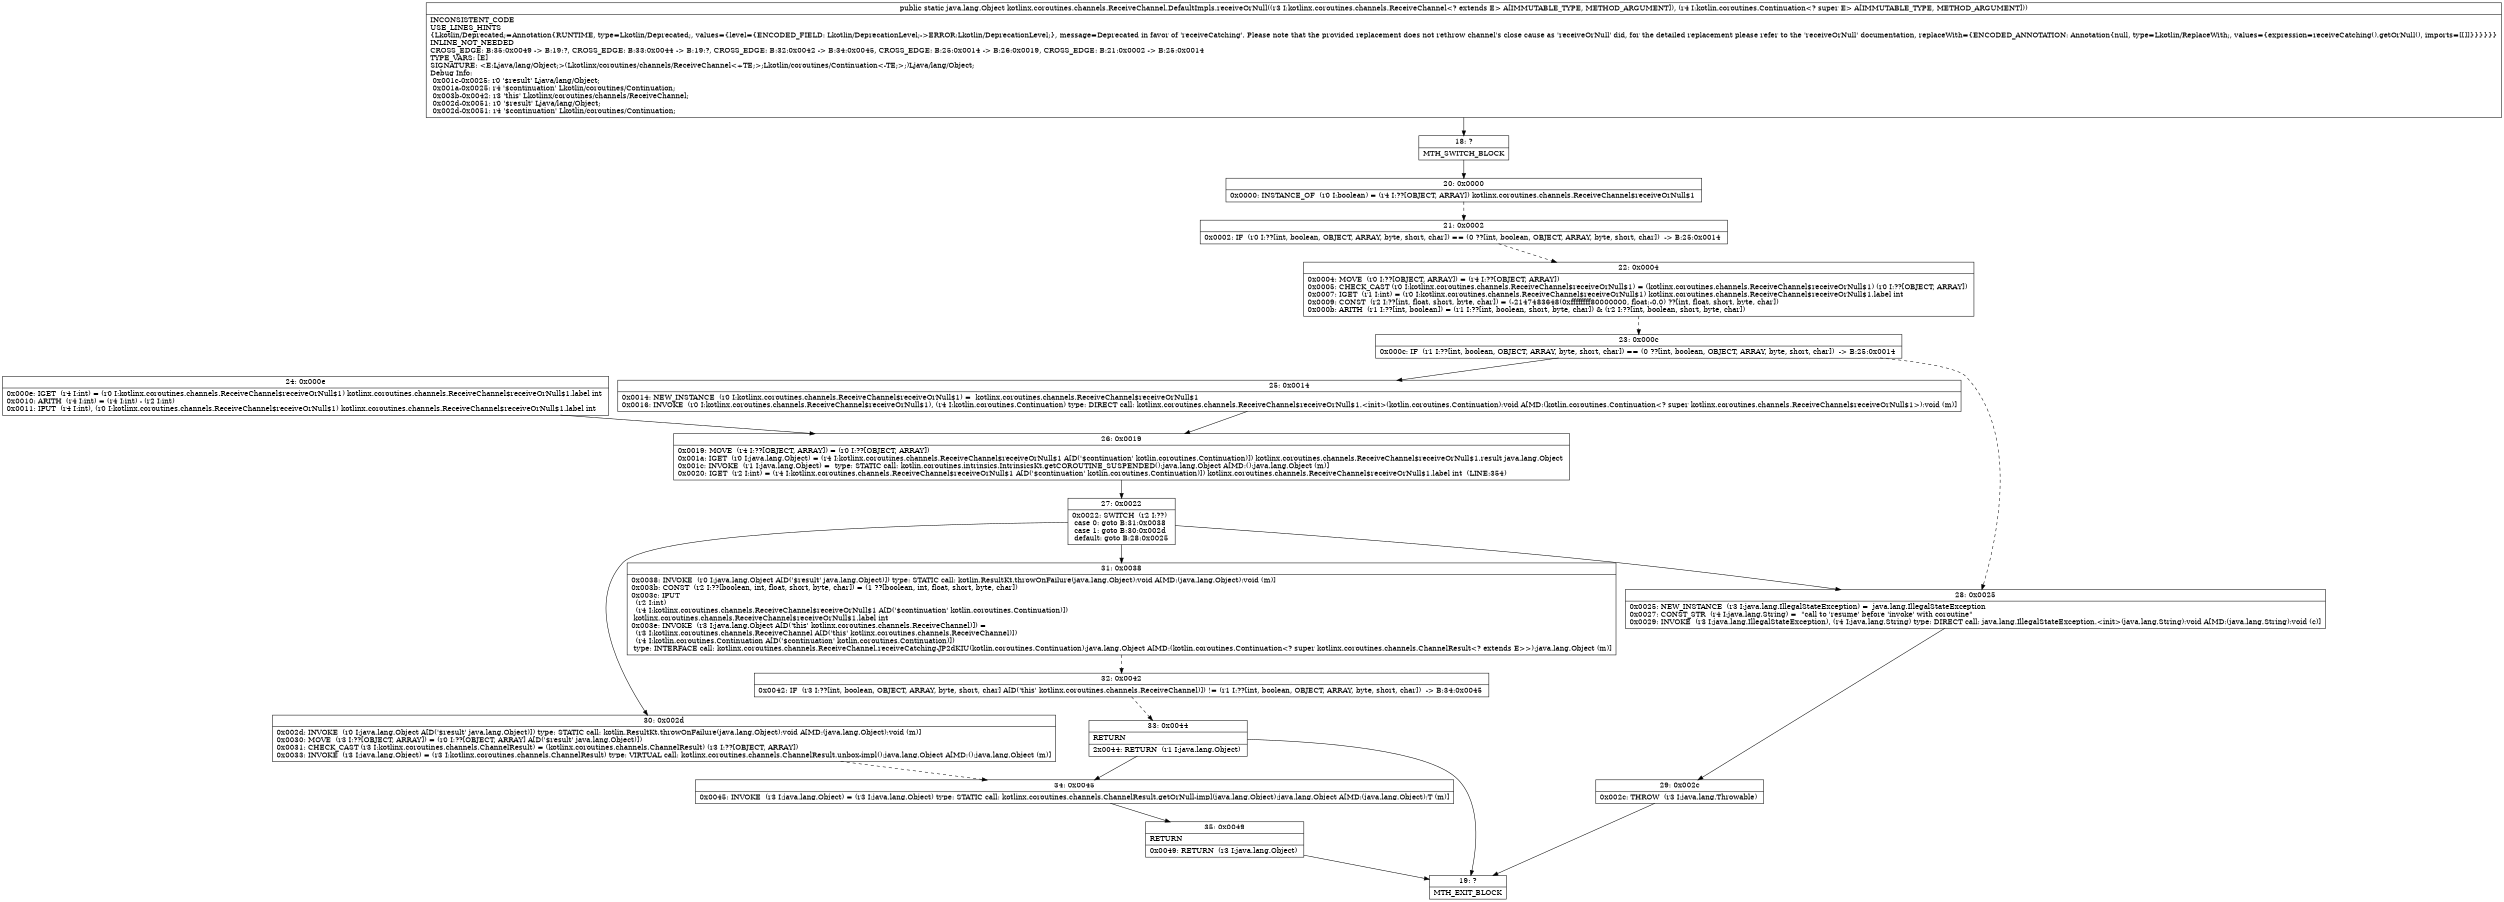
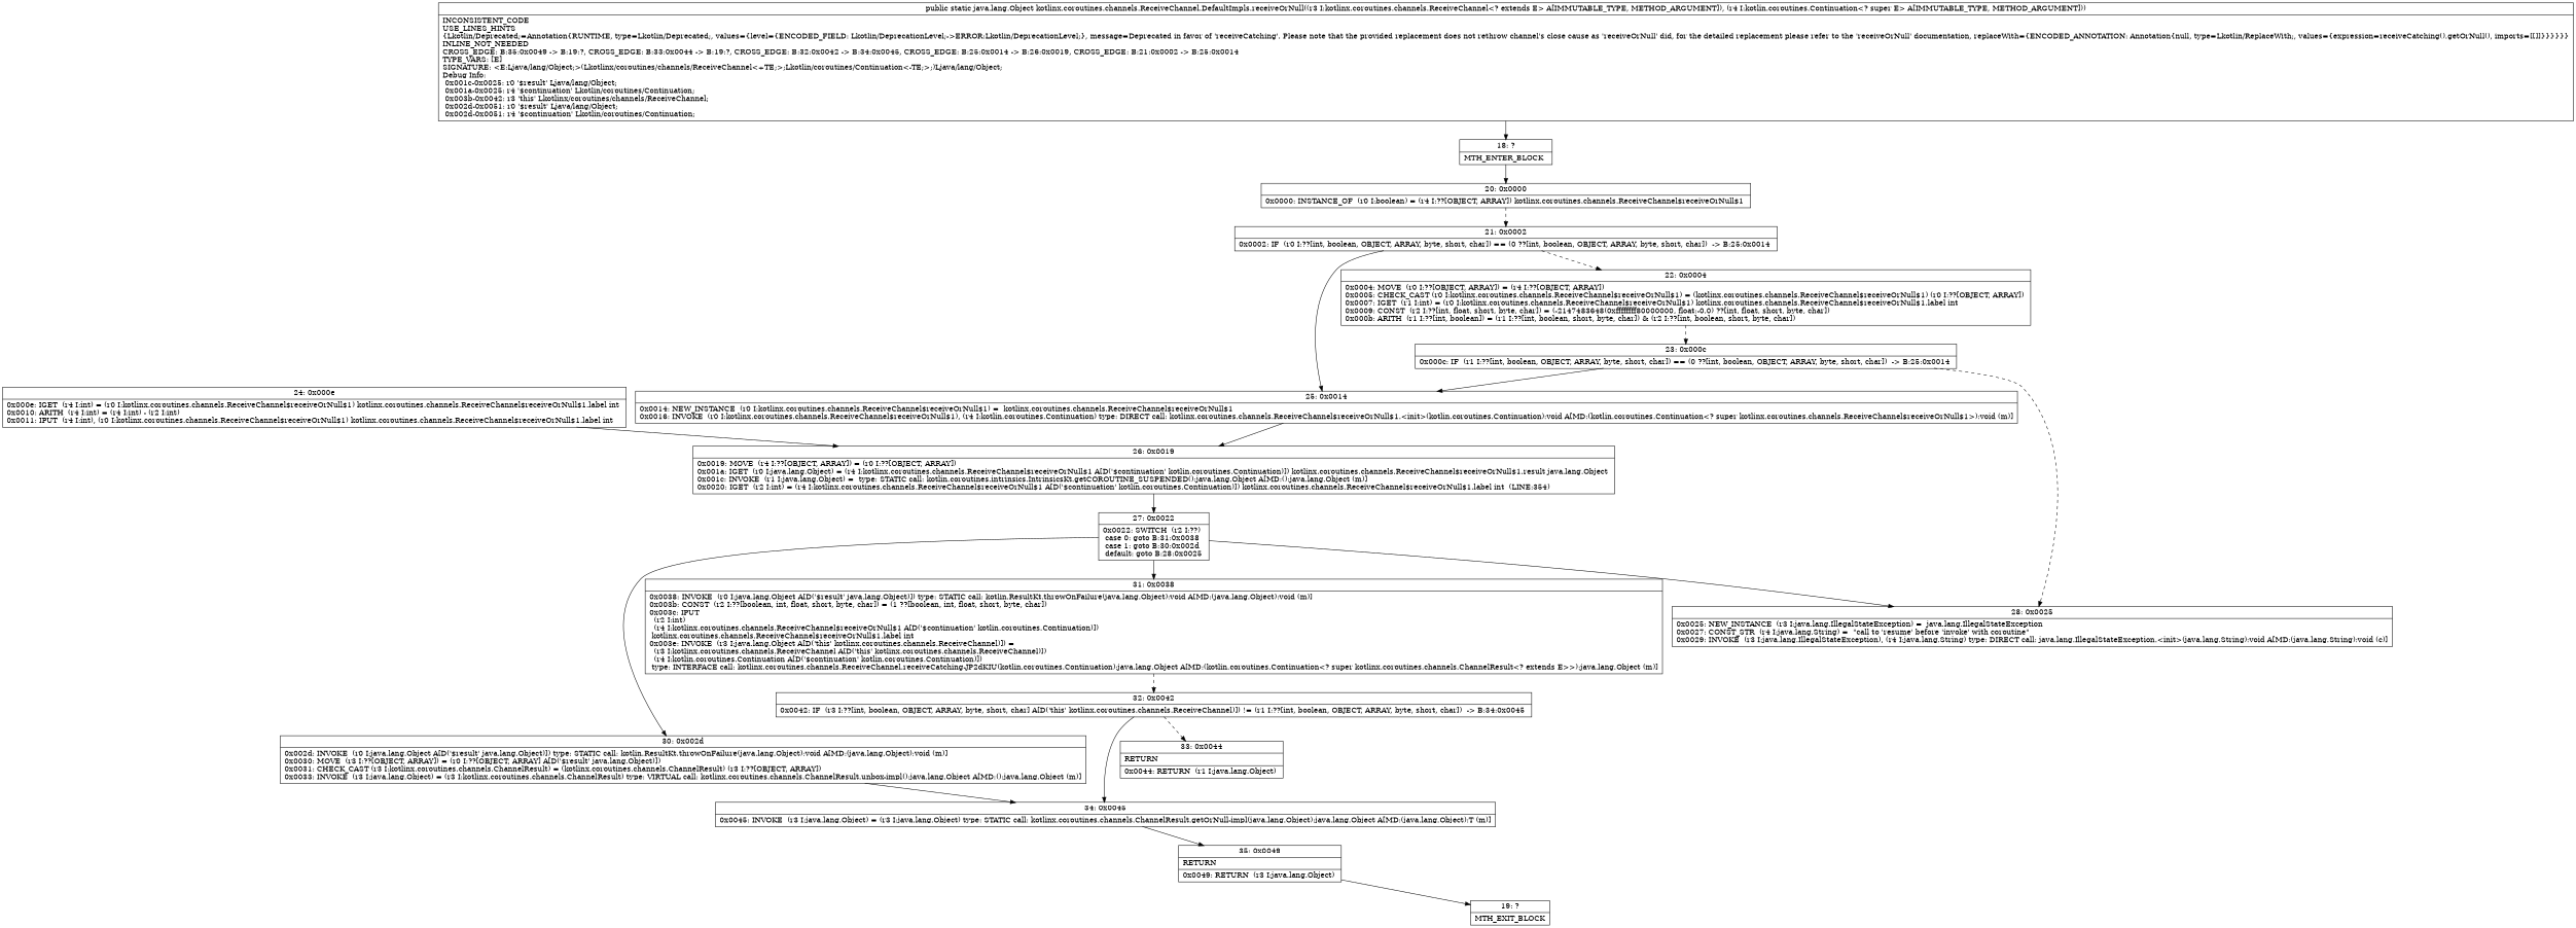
  digraph {
    node [shape=record]
-   n1 [label="{18\:\ ?|MTH_SWITCH_BLOCK\l}"]
+   n1 [label="{18\:\ ?|MTH_ENTER_BLOCK\l}"]
    n2 [label="{20\:\ 0x0000|0x0000: INSTANCE_OF  (r0 I:boolean) = (r4 I:??[OBJECT, ARRAY]) kotlinx.coroutines.channels.ReceiveChannel$receiveOrNull$1 \l}"]
    n3 [label="{21\:\ 0x0002|0x0002: IF  (r0 I:??[int, boolean, OBJECT, ARRAY, byte, short, char]) == (0 ??[int, boolean, OBJECT, ARRAY, byte, short, char])  \-\> B:25:0x0014 \l}"]
    n4 [label="{22\:\ 0x0004|0x0004: MOVE  (r0 I:??[OBJECT, ARRAY]) = (r4 I:??[OBJECT, ARRAY]) \l0x0005: CHECK_CAST (r0 I:kotlinx.coroutines.channels.ReceiveChannel$receiveOrNull$1) = (kotlinx.coroutines.channels.ReceiveChannel$receiveOrNull$1) (r0 I:??[OBJECT, ARRAY]) \l0x0007: IGET  (r1 I:int) = (r0 I:kotlinx.coroutines.channels.ReceiveChannel$receiveOrNull$1) kotlinx.coroutines.channels.ReceiveChannel$receiveOrNull$1.label int \l0x0009: CONST  (r2 I:??[int, float, short, byte, char]) = (\-2147483648(0xffffffff80000000, float:\-0.0) ??[int, float, short, byte, char]) \l0x000b: ARITH  (r1 I:??[int, boolean]) = (r1 I:??[int, boolean, short, byte, char]) & (r2 I:??[int, boolean, short, byte, char]) \l}"]
    n5 [label="{25\:\ 0x0014|0x0014: NEW_INSTANCE  (r0 I:kotlinx.coroutines.channels.ReceiveChannel$receiveOrNull$1) =  kotlinx.coroutines.channels.ReceiveChannel$receiveOrNull$1 \l0x0016: INVOKE  (r0 I:kotlinx.coroutines.channels.ReceiveChannel$receiveOrNull$1), (r4 I:kotlin.coroutines.Continuation) type: DIRECT call: kotlinx.coroutines.channels.ReceiveChannel$receiveOrNull$1.\<init\>(kotlin.coroutines.Continuation):void A[MD:(kotlin.coroutines.Continuation\<? super kotlinx.coroutines.channels.ReceiveChannel$receiveOrNull$1\>):void (m)]\l}"]
    n6 [label="{23\:\ 0x000c|0x000c: IF  (r1 I:??[int, boolean, OBJECT, ARRAY, byte, short, char]) == (0 ??[int, boolean, OBJECT, ARRAY, byte, short, char])  \-\> B:25:0x0014 \l}"]
    n7 [label="{26\:\ 0x0019|0x0019: MOVE  (r4 I:??[OBJECT, ARRAY]) = (r0 I:??[OBJECT, ARRAY]) \l0x001a: IGET  (r0 I:java.lang.Object) = (r4 I:kotlinx.coroutines.channels.ReceiveChannel$receiveOrNull$1 A[D('$continuation' kotlin.coroutines.Continuation)]) kotlinx.coroutines.channels.ReceiveChannel$receiveOrNull$1.result java.lang.Object \l0x001c: INVOKE  (r1 I:java.lang.Object) =  type: STATIC call: kotlin.coroutines.intrinsics.IntrinsicsKt.getCOROUTINE_SUSPENDED():java.lang.Object A[MD:():java.lang.Object (m)]\l0x0020: IGET  (r2 I:int) = (r4 I:kotlinx.coroutines.channels.ReceiveChannel$receiveOrNull$1 A[D('$continuation' kotlin.coroutines.Continuation)]) kotlinx.coroutines.channels.ReceiveChannel$receiveOrNull$1.label int  (LINE:354)\l}"]
    n8 [label="{28\:\ 0x0025|0x0025: NEW_INSTANCE  (r3 I:java.lang.IllegalStateException) =  java.lang.IllegalStateException \l0x0027: CONST_STR  (r4 I:java.lang.String) =  \"call to 'resume' before 'invoke' with coroutine\" \l0x0029: INVOKE  (r3 I:java.lang.IllegalStateException), (r4 I:java.lang.String) type: DIRECT call: java.lang.IllegalStateException.\<init\>(java.lang.String):void A[MD:(java.lang.String):void (c)]\l}"]
    n9 [label="{24\:\ 0x000e|0x000e: IGET  (r4 I:int) = (r0 I:kotlinx.coroutines.channels.ReceiveChannel$receiveOrNull$1) kotlinx.coroutines.channels.ReceiveChannel$receiveOrNull$1.label int \l0x0010: ARITH  (r4 I:int) = (r4 I:int) \- (r2 I:int) \l0x0011: IPUT  (r4 I:int), (r0 I:kotlinx.coroutines.channels.ReceiveChannel$receiveOrNull$1) kotlinx.coroutines.channels.ReceiveChannel$receiveOrNull$1.label int \l}"]
    n10 [label="{27\:\ 0x0022|0x0022: SWITCH  (r2 I:??)\l case 0: goto B:31:0x0038\l case 1: goto B:30:0x002d\l default: goto B:28:0x0025 \l}"]
    n11 [label="{30\:\ 0x002d|0x002d: INVOKE  (r0 I:java.lang.Object A[D('$result' java.lang.Object)]) type: STATIC call: kotlin.ResultKt.throwOnFailure(java.lang.Object):void A[MD:(java.lang.Object):void (m)]\l0x0030: MOVE  (r3 I:??[OBJECT, ARRAY]) = (r0 I:??[OBJECT, ARRAY] A[D('$result' java.lang.Object)]) \l0x0031: CHECK_CAST (r3 I:kotlinx.coroutines.channels.ChannelResult) = (kotlinx.coroutines.channels.ChannelResult) (r3 I:??[OBJECT, ARRAY]) \l0x0033: INVOKE  (r3 I:java.lang.Object) = (r3 I:kotlinx.coroutines.channels.ChannelResult) type: VIRTUAL call: kotlinx.coroutines.channels.ChannelResult.unbox\-impl():java.lang.Object A[MD:():java.lang.Object (m)]\l}"]
    n12 [label="{31\:\ 0x0038|0x0038: INVOKE  (r0 I:java.lang.Object A[D('$result' java.lang.Object)]) type: STATIC call: kotlin.ResultKt.throwOnFailure(java.lang.Object):void A[MD:(java.lang.Object):void (m)]\l0x003b: CONST  (r2 I:??[boolean, int, float, short, byte, char]) = (1 ??[boolean, int, float, short, byte, char]) \l0x003c: IPUT  \l  (r2 I:int)\l  (r4 I:kotlinx.coroutines.channels.ReceiveChannel$receiveOrNull$1 A[D('$continuation' kotlin.coroutines.Continuation)])\l kotlinx.coroutines.channels.ReceiveChannel$receiveOrNull$1.label int \l0x003e: INVOKE  (r3 I:java.lang.Object A[D('this' kotlinx.coroutines.channels.ReceiveChannel)]) = \l  (r3 I:kotlinx.coroutines.channels.ReceiveChannel A[D('this' kotlinx.coroutines.channels.ReceiveChannel)])\l  (r4 I:kotlin.coroutines.Continuation A[D('$continuation' kotlin.coroutines.Continuation)])\l type: INTERFACE call: kotlinx.coroutines.channels.ReceiveChannel.receiveCatching\-JP2dKIU(kotlin.coroutines.Continuation):java.lang.Object A[MD:(kotlin.coroutines.Continuation\<? super kotlinx.coroutines.channels.ChannelResult\<? extends E\>\>):java.lang.Object (m)]\l}"]
-   n13 [label="{29\:\ 0x002c|0x002c: THROW  (r3 I:java.lang.Throwable) \l}"]
    n14 [label="{34\:\ 0x0045|0x0045: INVOKE  (r3 I:java.lang.Object) = (r3 I:java.lang.Object) type: STATIC call: kotlinx.coroutines.channels.ChannelResult.getOrNull\-impl(java.lang.Object):java.lang.Object A[MD:(java.lang.Object):T (m)]\l}"]
    n15 [label="{32\:\ 0x0042|0x0042: IF  (r3 I:??[int, boolean, OBJECT, ARRAY, byte, short, char] A[D('this' kotlinx.coroutines.channels.ReceiveChannel)]) != (r1 I:??[int, boolean, OBJECT, ARRAY, byte, short, char])  \-\> B:34:0x0045 \l}"]
    n16 [label="{19\:\ ?|MTH_EXIT_BLOCK\l}"]
    n17 [label="{35\:\ 0x0049|RETURN\l|0x0049: RETURN  (r3 I:java.lang.Object) \l}"]
-   n18 [label="{33\:\ 0x0044|RETURN\l|2x0044: RETURN  (r1 I:java.lang.Object) \l}"]
+   n18 [label="{33\:\ 0x0044|RETURN\l|0x0044: RETURN  (r1 I:java.lang.Object) \l}"]
    n19 [label="{public static java.lang.Object kotlinx.coroutines.channels.ReceiveChannel.DefaultImpls.receiveOrNull((r3 I:kotlinx.coroutines.channels.ReceiveChannel\<? extends E\> A[IMMUTABLE_TYPE, METHOD_ARGUMENT]), (r4 I:kotlin.coroutines.Continuation\<? super E\> A[IMMUTABLE_TYPE, METHOD_ARGUMENT]))  | INCONSISTENT_CODE\lUSE_LINES_HINTS\l\{Lkotlin\/Deprecated;=Annotation\{RUNTIME, type=Lkotlin\/Deprecated;, values=\{level=\{ENCODED_FIELD: Lkotlin\/DeprecationLevel;\-\>ERROR:Lkotlin\/DeprecationLevel;\}, message=Deprecated in favor of 'receiveCatching'. Please note that the provided replacement does not rethrow channel's close cause as 'receiveOrNull' did, for the detailed replacement please refer to the 'receiveOrNull' documentation, replaceWith=\{ENCODED_ANNOTATION: Annotation\{null, type=Lkotlin\/ReplaceWith;, values=\{expression=receiveCatching().getOrNull(), imports=[[]]\}\}\}\}\}\}\lINLINE_NOT_NEEDED\lCROSS_EDGE: B:35:0x0049 \-\> B:19:?, CROSS_EDGE: B:33:0x0044 \-\> B:19:?, CROSS_EDGE: B:32:0x0042 \-\> B:34:0x0045, CROSS_EDGE: B:25:0x0014 \-\> B:26:0x0019, CROSS_EDGE: B:21:0x0002 \-\> B:25:0x0014\lTYPE_VARS: [E]\lSIGNATURE: \<E:Ljava\/lang\/Object;\>(Lkotlinx\/coroutines\/channels\/ReceiveChannel\<+TE;\>;Lkotlin\/coroutines\/Continuation\<\-TE;\>;)Ljava\/lang\/Object;\lDebug Info:\l  0x001c\-0x0025: r0 '$result' Ljava\/lang\/Object;\l  0x001a\-0x0025: r4 '$continuation' Lkotlin\/coroutines\/Continuation;\l  0x003b\-0x0042: r3 'this' Lkotlinx\/coroutines\/channels\/ReceiveChannel;\l  0x002d\-0x0051: r0 '$result' Ljava\/lang\/Object;\l  0x002d\-0x0051: r4 '$continuation' Lkotlin\/coroutines\/Continuation;\l}"]
    n1 -> n2
    n2 -> n3 [style=dashed]
    n3 -> n4 [style=dashed]
+   n3 -> n5
    n4 -> n6 [style=dashed]
    n5 -> n7
    n6 -> n5
    n6 -> n8 [style=dashed]
    n7 -> n10
-   n8 -> n13
    n9 -> n7
    n10 -> n8
    n10 -> n11
    n10 -> n12
-   n11 -> n14 [style=dashed]
+   n11 -> n14
    n12 -> n15 [style=dashed]
-   n13 -> n16
    n14 -> n17
-   n18 -> n14
+   n15 -> n14
    n15 -> n18 [style=dashed]
    n17 -> n16
-   n18 -> n16
    n19 -> n1
  }
